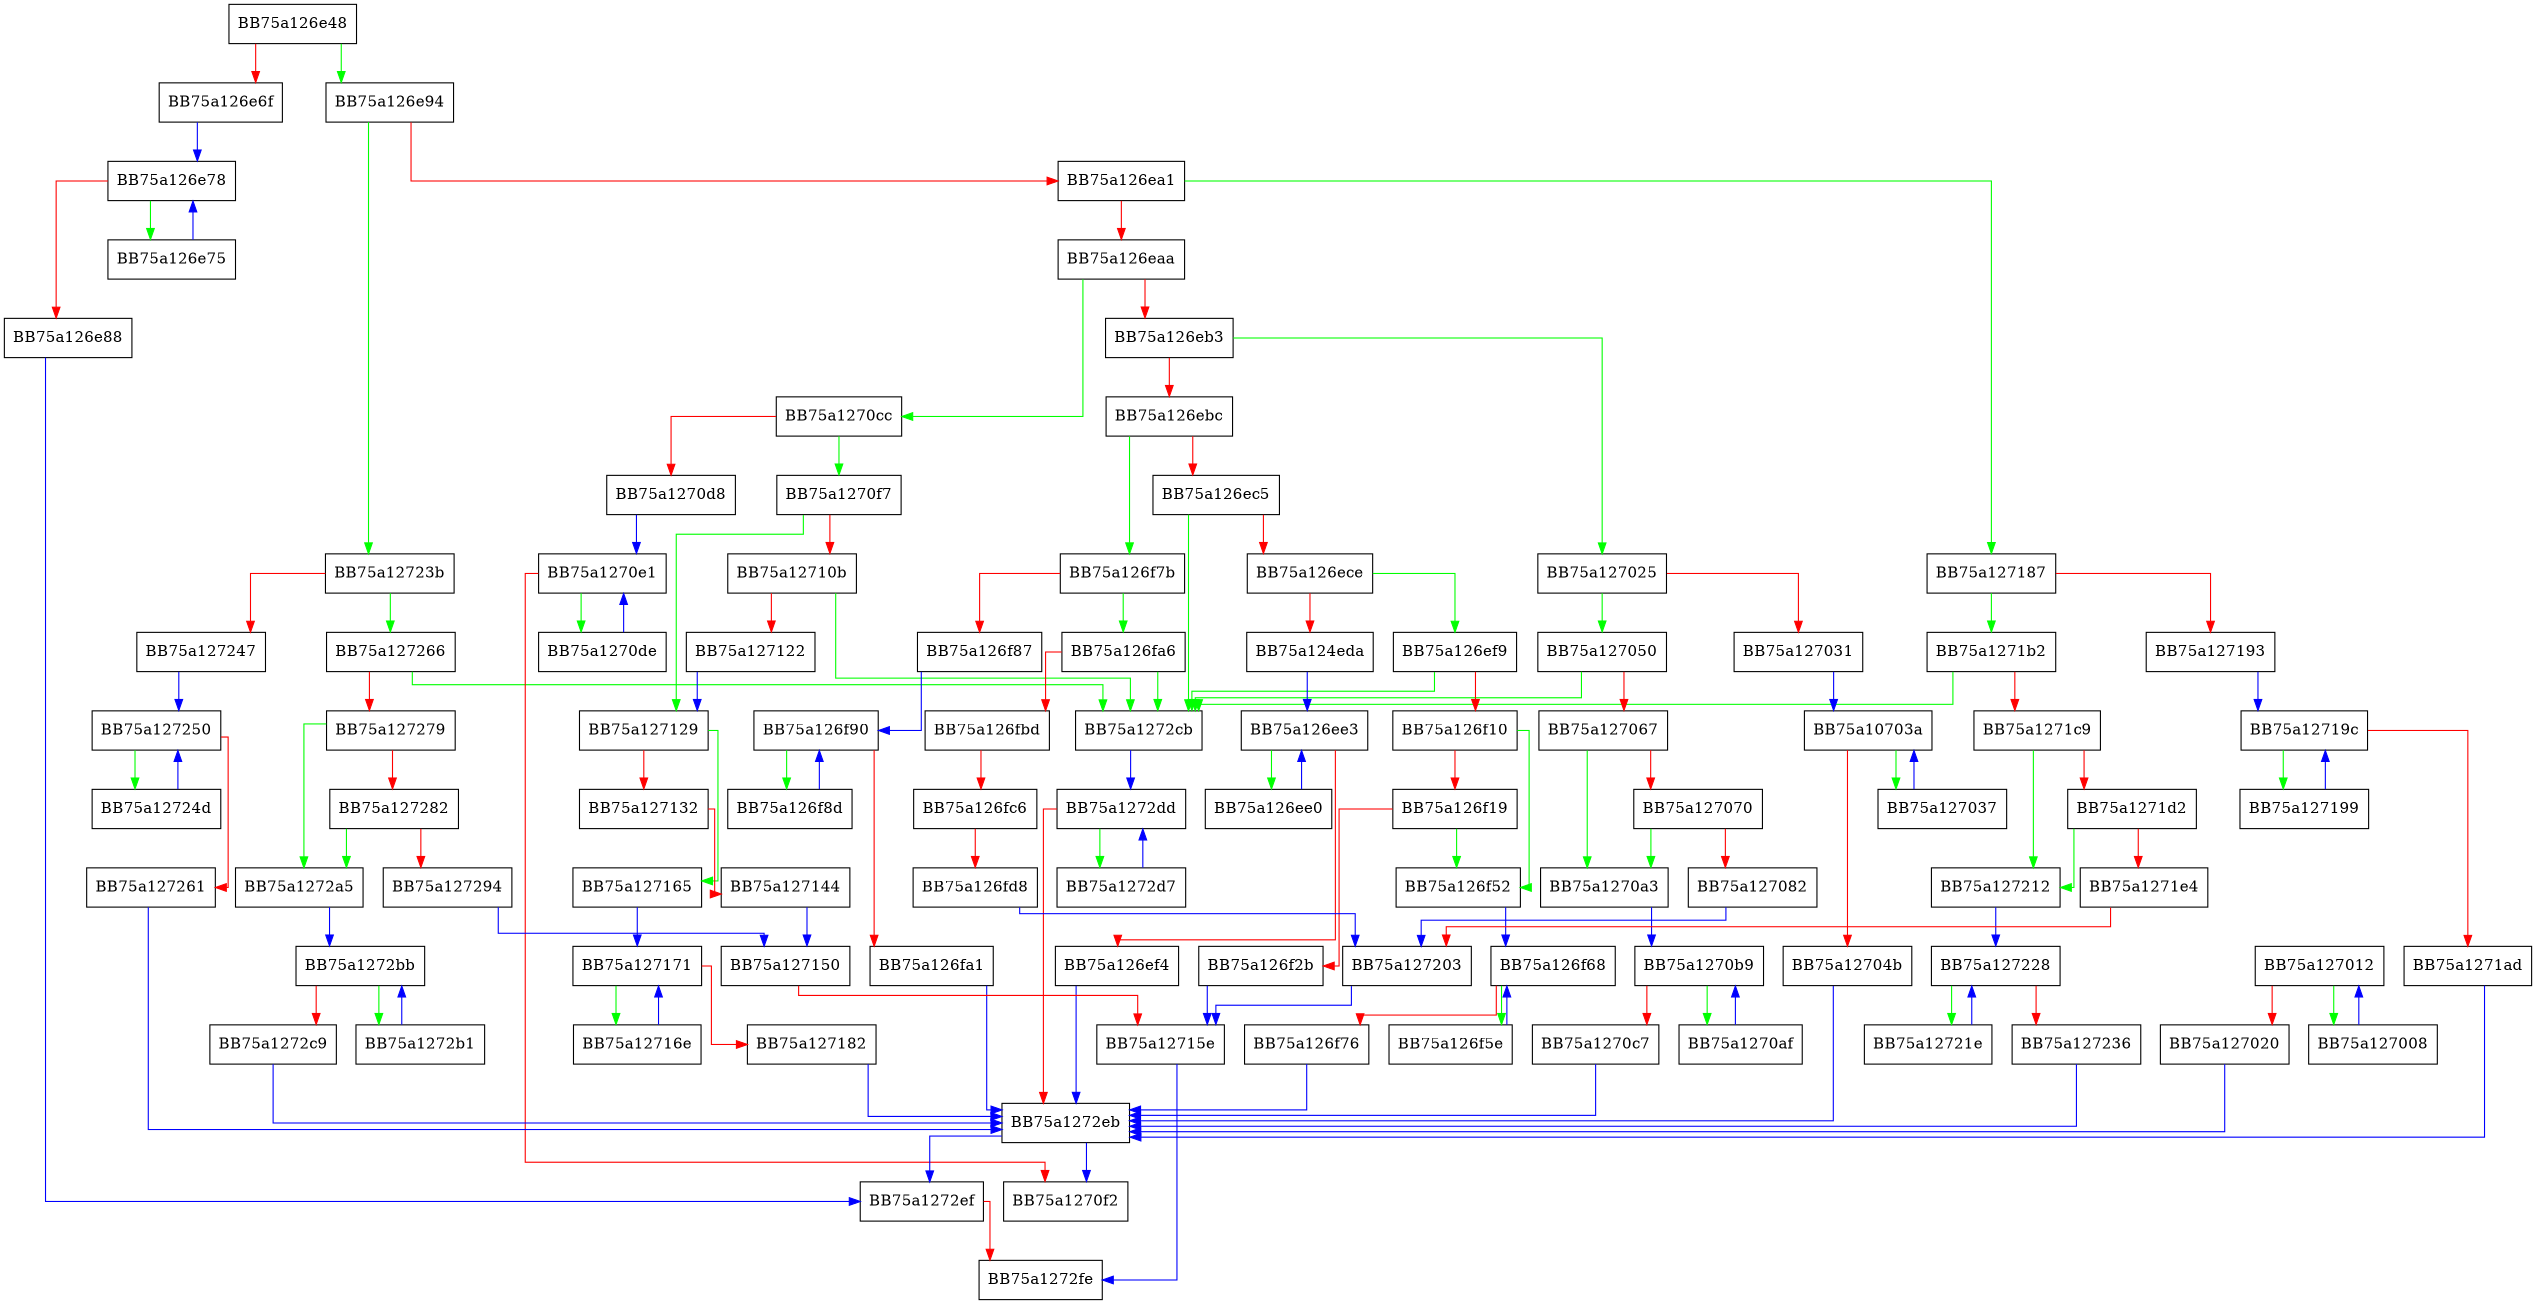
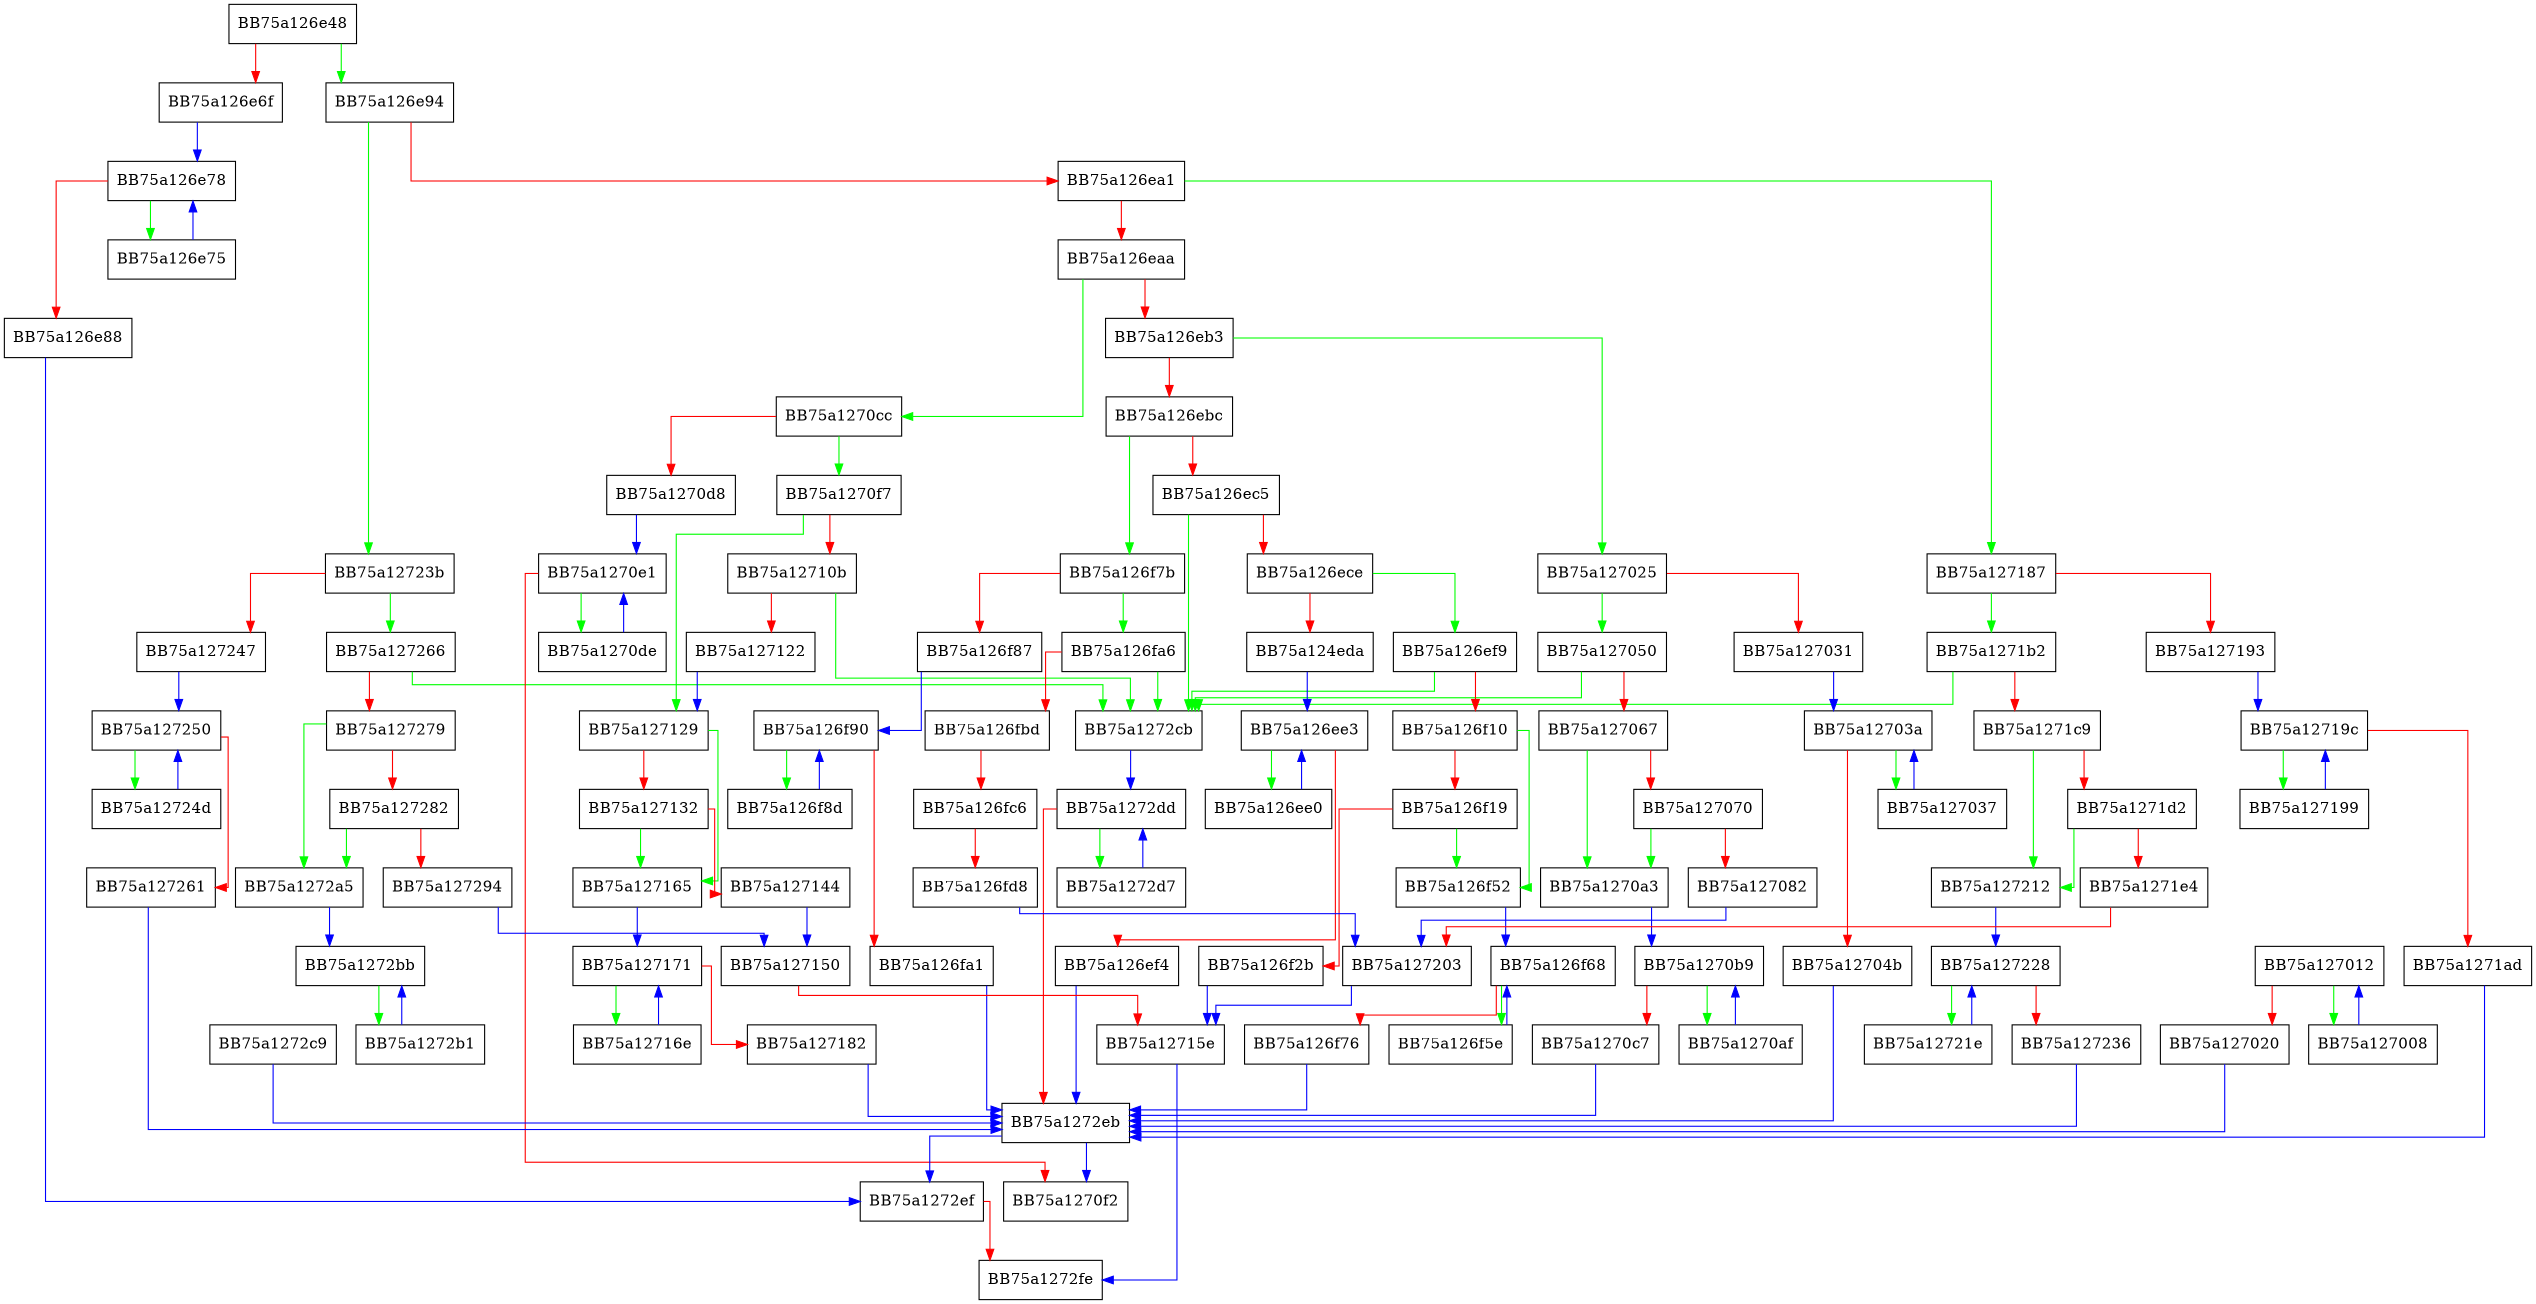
  digraph {
    splines=ortho
    node [shape=box]
    edge [color=red]
    BB75a126e48
    BB75a126e94
    BB75a126e6f
    BB75a12723b
    BB75a126ea1
    BB75a126e78
    BB75a127266
    BB75a127247
    BB75a127187
    BB75a126eaa
    BB75a126e75
    BB75a126e88
    BB75a1272ef
    BB75a1272fe
    BB75a1272cb
    BB75a127279
    BB75a127250
    BB75a1271b2
    BB75a127193
    BB75a1270cc
    BB75a126eb3
    BB75a1271c9
    BB75a12719c
    BB75a1270f7
    BB75a1270d8
    BB75a127025
    BB75a126ebc
    BB75a127129
    BB75a12710b
    BB75a1270e1
    BB75a127050
    BB75a127031
    BB75a126f7b
    BB75a126ec5
    BB75a127067
-   BB75a12703a [label=BB75a10703a]
+   BB75a12703a
    BB75a126fa6
    BB75a126f87
    BB75a126ece
    BB75a126fbd
    BB75a126f90
    BB75a1272dd
    BB75a126ef9
    n44 [label=BB75a124eda]
    BB75a1272eb
    BB75a1272d7
    BB75a126f10
    BB75a126ee3
    BB75a126f52
    BB75a126f19
    BB75a126ee0
    BB75a126ef4
    BB75a1270f2
    BB75a126f68
    BB75a126f2b
    BB75a126f5e
    BB75a126f76
    BB75a12715e
    BB75a126fc6
    BB75a126f8d
    BB75a126fa1
    BB75a126fd8
    BB75a127012
    BB75a127008
    BB75a127020
    BB75a127203
    BB75a1270a3
    BB75a127070
    BB75a127037
    BB75a12704b
    BB75a1270b9
    BB75a127082
    BB75a1270af
    BB75a1270c7
    BB75a127165
    BB75a127132
    BB75a127122
    BB75a1270de
    BB75a127171
    BB75a127144
    BB75a12716e
    BB75a127182
    BB75a127150
    BB75a127212
    BB75a1271d2
    BB75a127199
    BB75a1271ad
    BB75a127228
    BB75a1271e4
    BB75a12721e
    BB75a127236
    BB75a1272a5
    BB75a127282
    BB75a12724d
    BB75a127261
    BB75a1272bb
    BB75a127294
    BB75a1272b1
    BB75a1272c9
    BB75a126e48 -> BB75a126e94 [color=green]
    BB75a126e48 -> BB75a126e6f
    BB75a126e94 -> BB75a12723b [color=green]
    BB75a126e94 -> BB75a126ea1
    BB75a126e6f -> BB75a126e78 [color=blue]
    BB75a12723b -> BB75a127266 [color=green]
    BB75a12723b -> BB75a127247
    BB75a126ea1 -> BB75a127187 [color=green]
    BB75a126ea1 -> BB75a126eaa
    BB75a126e78 -> BB75a126e75 [color=green]
    BB75a126e78 -> BB75a126e88
    BB75a127266 -> BB75a1272cb [color=green]
    BB75a127266 -> BB75a127279
    BB75a127247 -> BB75a127250 [color=blue]
    BB75a127187 -> BB75a1271b2 [color=green]
    BB75a127187 -> BB75a127193
    BB75a126eaa -> BB75a1270cc [color=green]
    BB75a126eaa -> BB75a126eb3
    BB75a126e75 -> BB75a126e78 [color=blue]
    BB75a126e88 -> BB75a1272ef [color=blue]
    BB75a1272ef -> BB75a1272fe
    BB75a1272cb -> BB75a1272dd [color=blue]
    BB75a127279 -> BB75a1272a5 [color=green]
    BB75a127279 -> BB75a127282
    BB75a127250 -> BB75a12724d [color=green]
    BB75a127250 -> BB75a127261
    BB75a1271b2 -> BB75a1272cb [color=green]
    BB75a1271b2 -> BB75a1271c9
    BB75a127193 -> BB75a12719c [color=blue]
    BB75a1270cc -> BB75a1270f7 [color=green]
    BB75a1270cc -> BB75a1270d8
    BB75a126eb3 -> BB75a127025 [color=green]
    BB75a126eb3 -> BB75a126ebc
    BB75a1271c9 -> BB75a127212 [color=green]
    BB75a1271c9 -> BB75a1271d2
    BB75a12719c -> BB75a127199 [color=green]
    BB75a12719c -> BB75a1271ad
    BB75a1270f7 -> BB75a127129 [color=green]
    BB75a1270f7 -> BB75a12710b
    BB75a1270d8 -> BB75a1270e1 [color=blue]
    BB75a127025 -> BB75a127050 [color=green]
    BB75a127025 -> BB75a127031
    BB75a126ebc -> BB75a126f7b [color=green]
    BB75a126ebc -> BB75a126ec5
    BB75a127129 -> BB75a127165 [color=green]
    BB75a127129 -> BB75a127132
    BB75a12710b -> BB75a1272cb [color=green]
    BB75a12710b -> BB75a127122
    BB75a1270e1 -> BB75a1270f2
    BB75a1270e1 -> BB75a1270de [color=green]
    BB75a127050 -> BB75a1272cb [color=green]
    BB75a127050 -> BB75a127067
    BB75a127031 -> BB75a12703a [color=blue]
    BB75a126f7b -> BB75a126fa6 [color=green]
    BB75a126f7b -> BB75a126f87
    BB75a126ec5 -> BB75a1272cb [color=green]
    BB75a126ec5 -> BB75a126ece
    BB75a127067 -> BB75a1270a3 [color=green]
    BB75a127067 -> BB75a127070
    BB75a12703a -> BB75a127037 [color=green]
    BB75a12703a -> BB75a12704b
    BB75a126fa6 -> BB75a1272cb [color=green]
    BB75a126fa6 -> BB75a126fbd
    BB75a126f87 -> BB75a126f90 [color=blue]
    BB75a126ece -> BB75a126ef9 [color=green]
    BB75a126ece -> n44
    BB75a126fbd -> BB75a126fc6
    BB75a126f90 -> BB75a126f8d [color=green]
    BB75a126f90 -> BB75a126fa1
    BB75a1272dd -> BB75a1272eb
    BB75a1272dd -> BB75a1272d7 [color=green]
    BB75a126ef9 -> BB75a1272cb [color=green]
    BB75a126ef9 -> BB75a126f10
    n44 -> BB75a126ee3 [color=blue]
    BB75a1272eb -> BB75a1272ef [color=blue]
    BB75a1272eb -> BB75a1270f2 [color=blue]
    BB75a1272d7 -> BB75a1272dd [color=blue]
    BB75a126f10 -> BB75a126f52 [color=green]
    BB75a126f10 -> BB75a126f19
    BB75a126ee3 -> BB75a126ee0 [color=green]
    BB75a126ee3 -> BB75a126ef4
    BB75a126f52 -> BB75a126f68 [color=blue]
    BB75a126f19 -> BB75a126f52 [color=green]
    BB75a126f19 -> BB75a126f2b
    BB75a126ee0 -> BB75a126ee3 [color=blue]
    BB75a126ef4 -> BB75a1272eb [color=blue]
    BB75a126f68 -> BB75a126f5e [color=green]
    BB75a126f68 -> BB75a126f76
    BB75a126f2b -> BB75a12715e [color=blue]
    BB75a126f5e -> BB75a126f68 [color=blue]
    BB75a126f76 -> BB75a1272eb [color=blue]
    BB75a12715e -> BB75a1272fe [color=blue]
    BB75a126fc6 -> BB75a126fd8
    BB75a126f8d -> BB75a126f90 [color=blue]
    BB75a126fa1 -> BB75a1272eb [color=blue]
    BB75a126fd8 -> BB75a127203 [color=blue]
    BB75a127012 -> BB75a127008 [color=green]
    BB75a127012 -> BB75a127020
    BB75a127008 -> BB75a127012 [color=blue]
    BB75a127020 -> BB75a1272eb [color=blue]
    BB75a127203 -> BB75a12715e [color=blue]
    BB75a1270a3 -> BB75a1270b9 [color=blue]
    BB75a127070 -> BB75a1270a3 [color=green]
    BB75a127070 -> BB75a127082
    BB75a127037 -> BB75a12703a [color=blue]
    BB75a12704b -> BB75a1272eb [color=blue]
    BB75a1270b9 -> BB75a1270af [color=green]
    BB75a1270b9 -> BB75a1270c7
    BB75a127082 -> BB75a127203 [color=blue]
    BB75a1270af -> BB75a1270b9 [color=blue]
    BB75a1270c7 -> BB75a1272eb [color=blue]
    BB75a127165 -> BB75a127171 [color=blue]
+   BB75a127132 -> BB75a127165 [color=green]
    BB75a127132 -> BB75a127144
    BB75a127122 -> BB75a127129 [color=blue]
    BB75a1270de -> BB75a1270e1 [color=blue]
    BB75a127171 -> BB75a12716e [color=green]
    BB75a127171 -> BB75a127182
    BB75a127144 -> BB75a127150 [color=blue]
    BB75a12716e -> BB75a127171 [color=blue]
    BB75a127182 -> BB75a1272eb [color=blue]
    BB75a127150 -> BB75a12715e
    BB75a127212 -> BB75a127228 [color=blue]
    BB75a1271d2 -> BB75a127212 [color=green]
    BB75a1271d2 -> BB75a1271e4
    BB75a127199 -> BB75a12719c [color=blue]
    BB75a1271ad -> BB75a1272eb [color=blue]
    BB75a127228 -> BB75a12721e [color=green]
    BB75a127228 -> BB75a127236
    BB75a1271e4 -> BB75a127203
    BB75a12721e -> BB75a127228 [color=blue]
    BB75a127236 -> BB75a1272eb [color=blue]
    BB75a1272a5 -> BB75a1272bb [color=blue]
    BB75a127282 -> BB75a1272a5 [color=green]
    BB75a127282 -> BB75a127294
    BB75a12724d -> BB75a127250 [color=blue]
    BB75a127261 -> BB75a1272eb [color=blue]
    BB75a1272bb -> BB75a1272b1 [color=green]
-   BB75a1272bb -> BB75a1272c9
    BB75a127294 -> BB75a127150 [color=blue]
    BB75a1272b1 -> BB75a1272bb [color=blue]
    BB75a1272c9 -> BB75a1272eb [color=blue]
  }
